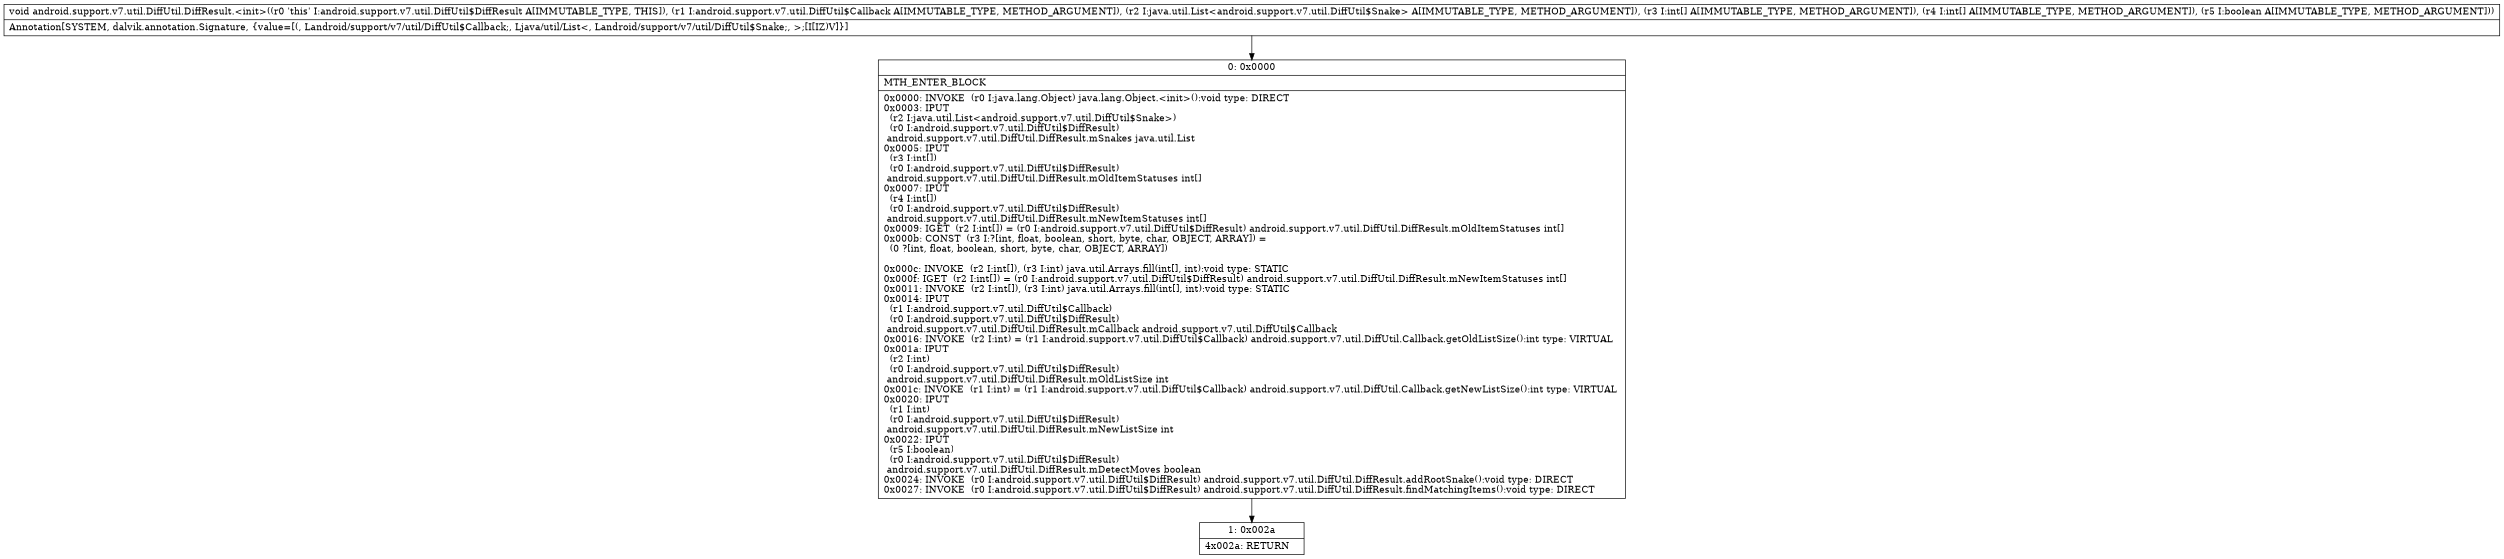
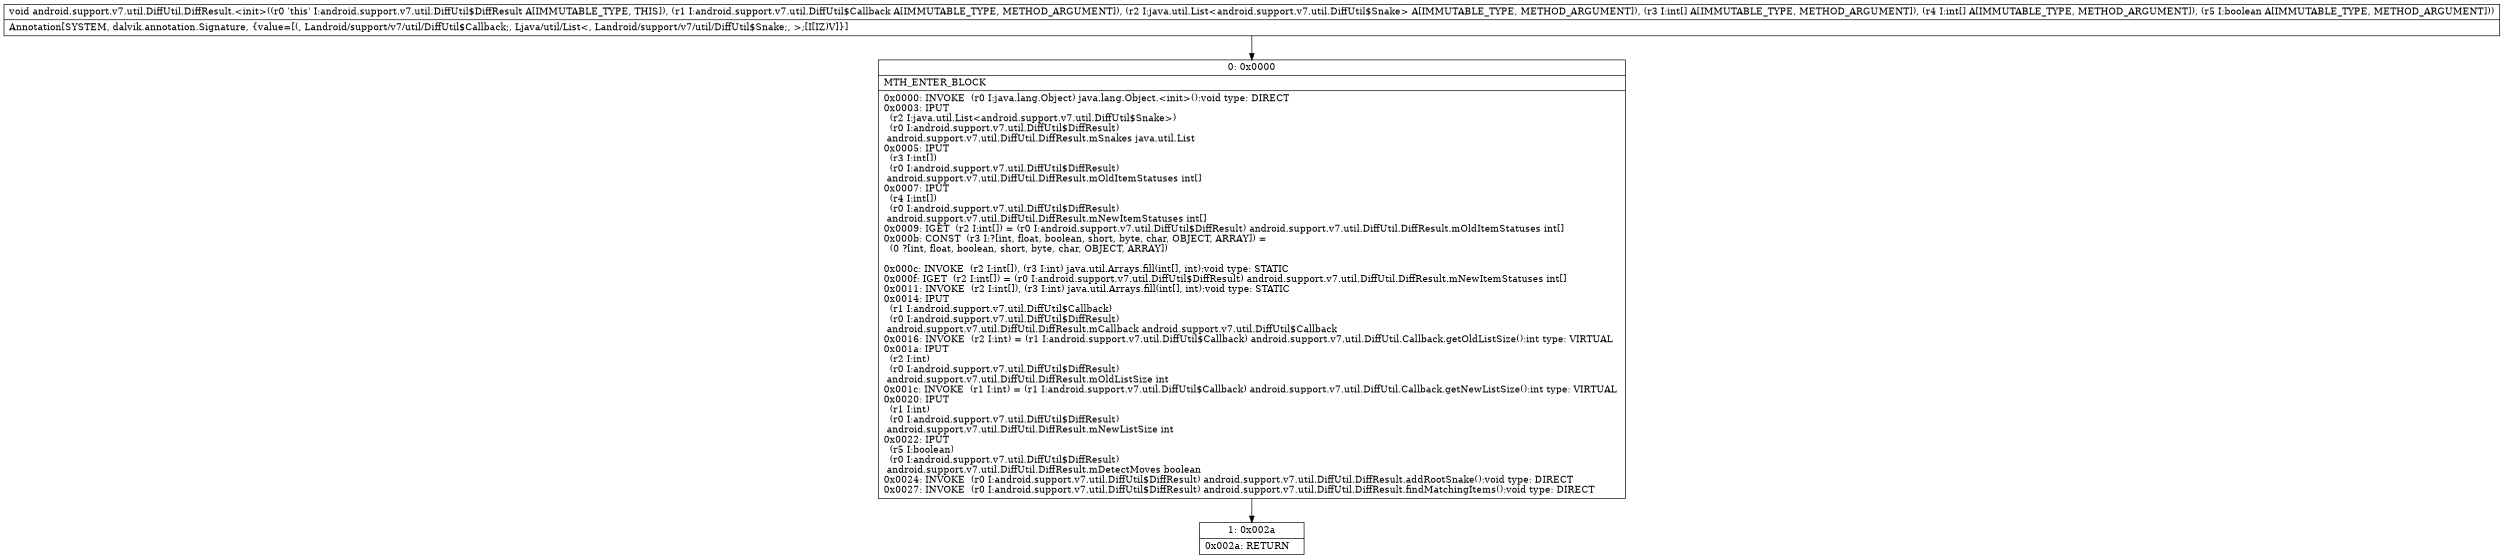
  digraph {
    fontname="DejaVu Serif"
    node [shape=record fontname="DejaVu Serif"]
    edge [fontname="DejaVu Serif"]
    n1 [label="{0\:\ 0x0000|MTH_ENTER_BLOCK\l|0x0000: INVOKE  (r0 I:java.lang.Object) java.lang.Object.\<init\>():void type: DIRECT \l0x0003: IPUT  \l  (r2 I:java.util.List\<android.support.v7.util.DiffUtil$Snake\>)\l  (r0 I:android.support.v7.util.DiffUtil$DiffResult)\l android.support.v7.util.DiffUtil.DiffResult.mSnakes java.util.List \l0x0005: IPUT  \l  (r3 I:int[])\l  (r0 I:android.support.v7.util.DiffUtil$DiffResult)\l android.support.v7.util.DiffUtil.DiffResult.mOldItemStatuses int[] \l0x0007: IPUT  \l  (r4 I:int[])\l  (r0 I:android.support.v7.util.DiffUtil$DiffResult)\l android.support.v7.util.DiffUtil.DiffResult.mNewItemStatuses int[] \l0x0009: IGET  (r2 I:int[]) = (r0 I:android.support.v7.util.DiffUtil$DiffResult) android.support.v7.util.DiffUtil.DiffResult.mOldItemStatuses int[] \l0x000b: CONST  (r3 I:?[int, float, boolean, short, byte, char, OBJECT, ARRAY]) = \l  (0 ?[int, float, boolean, short, byte, char, OBJECT, ARRAY])\l \l0x000c: INVOKE  (r2 I:int[]), (r3 I:int) java.util.Arrays.fill(int[], int):void type: STATIC \l0x000f: IGET  (r2 I:int[]) = (r0 I:android.support.v7.util.DiffUtil$DiffResult) android.support.v7.util.DiffUtil.DiffResult.mNewItemStatuses int[] \l0x0011: INVOKE  (r2 I:int[]), (r3 I:int) java.util.Arrays.fill(int[], int):void type: STATIC \l0x0014: IPUT  \l  (r1 I:android.support.v7.util.DiffUtil$Callback)\l  (r0 I:android.support.v7.util.DiffUtil$DiffResult)\l android.support.v7.util.DiffUtil.DiffResult.mCallback android.support.v7.util.DiffUtil$Callback \l0x0016: INVOKE  (r2 I:int) = (r1 I:android.support.v7.util.DiffUtil$Callback) android.support.v7.util.DiffUtil.Callback.getOldListSize():int type: VIRTUAL \l0x001a: IPUT  \l  (r2 I:int)\l  (r0 I:android.support.v7.util.DiffUtil$DiffResult)\l android.support.v7.util.DiffUtil.DiffResult.mOldListSize int \l0x001c: INVOKE  (r1 I:int) = (r1 I:android.support.v7.util.DiffUtil$Callback) android.support.v7.util.DiffUtil.Callback.getNewListSize():int type: VIRTUAL \l0x0020: IPUT  \l  (r1 I:int)\l  (r0 I:android.support.v7.util.DiffUtil$DiffResult)\l android.support.v7.util.DiffUtil.DiffResult.mNewListSize int \l0x0022: IPUT  \l  (r5 I:boolean)\l  (r0 I:android.support.v7.util.DiffUtil$DiffResult)\l android.support.v7.util.DiffUtil.DiffResult.mDetectMoves boolean \l0x0024: INVOKE  (r0 I:android.support.v7.util.DiffUtil$DiffResult) android.support.v7.util.DiffUtil.DiffResult.addRootSnake():void type: DIRECT \l0x0027: INVOKE  (r0 I:android.support.v7.util.DiffUtil$DiffResult) android.support.v7.util.DiffUtil.DiffResult.findMatchingItems():void type: DIRECT \l}"]
-   n2 [label="{1\:\ 0x002a|4x002a: RETURN   \l}"]
+   n2 [label="{1\:\ 0x002a|0x002a: RETURN   \l}"]
    n3 [label="{void android.support.v7.util.DiffUtil.DiffResult.\<init\>((r0 'this' I:android.support.v7.util.DiffUtil$DiffResult A[IMMUTABLE_TYPE, THIS]), (r1 I:android.support.v7.util.DiffUtil$Callback A[IMMUTABLE_TYPE, METHOD_ARGUMENT]), (r2 I:java.util.List\<android.support.v7.util.DiffUtil$Snake\> A[IMMUTABLE_TYPE, METHOD_ARGUMENT]), (r3 I:int[] A[IMMUTABLE_TYPE, METHOD_ARGUMENT]), (r4 I:int[] A[IMMUTABLE_TYPE, METHOD_ARGUMENT]), (r5 I:boolean A[IMMUTABLE_TYPE, METHOD_ARGUMENT]))  | Annotation[SYSTEM, dalvik.annotation.Signature, \{value=[(, Landroid\/support\/v7\/util\/DiffUtil$Callback;, Ljava\/util\/List\<, Landroid\/support\/v7\/util\/DiffUtil$Snake;, \>;[I[IZ)V]\}]\l}"]
    n1 -> n2
    n3 -> n1
  }
